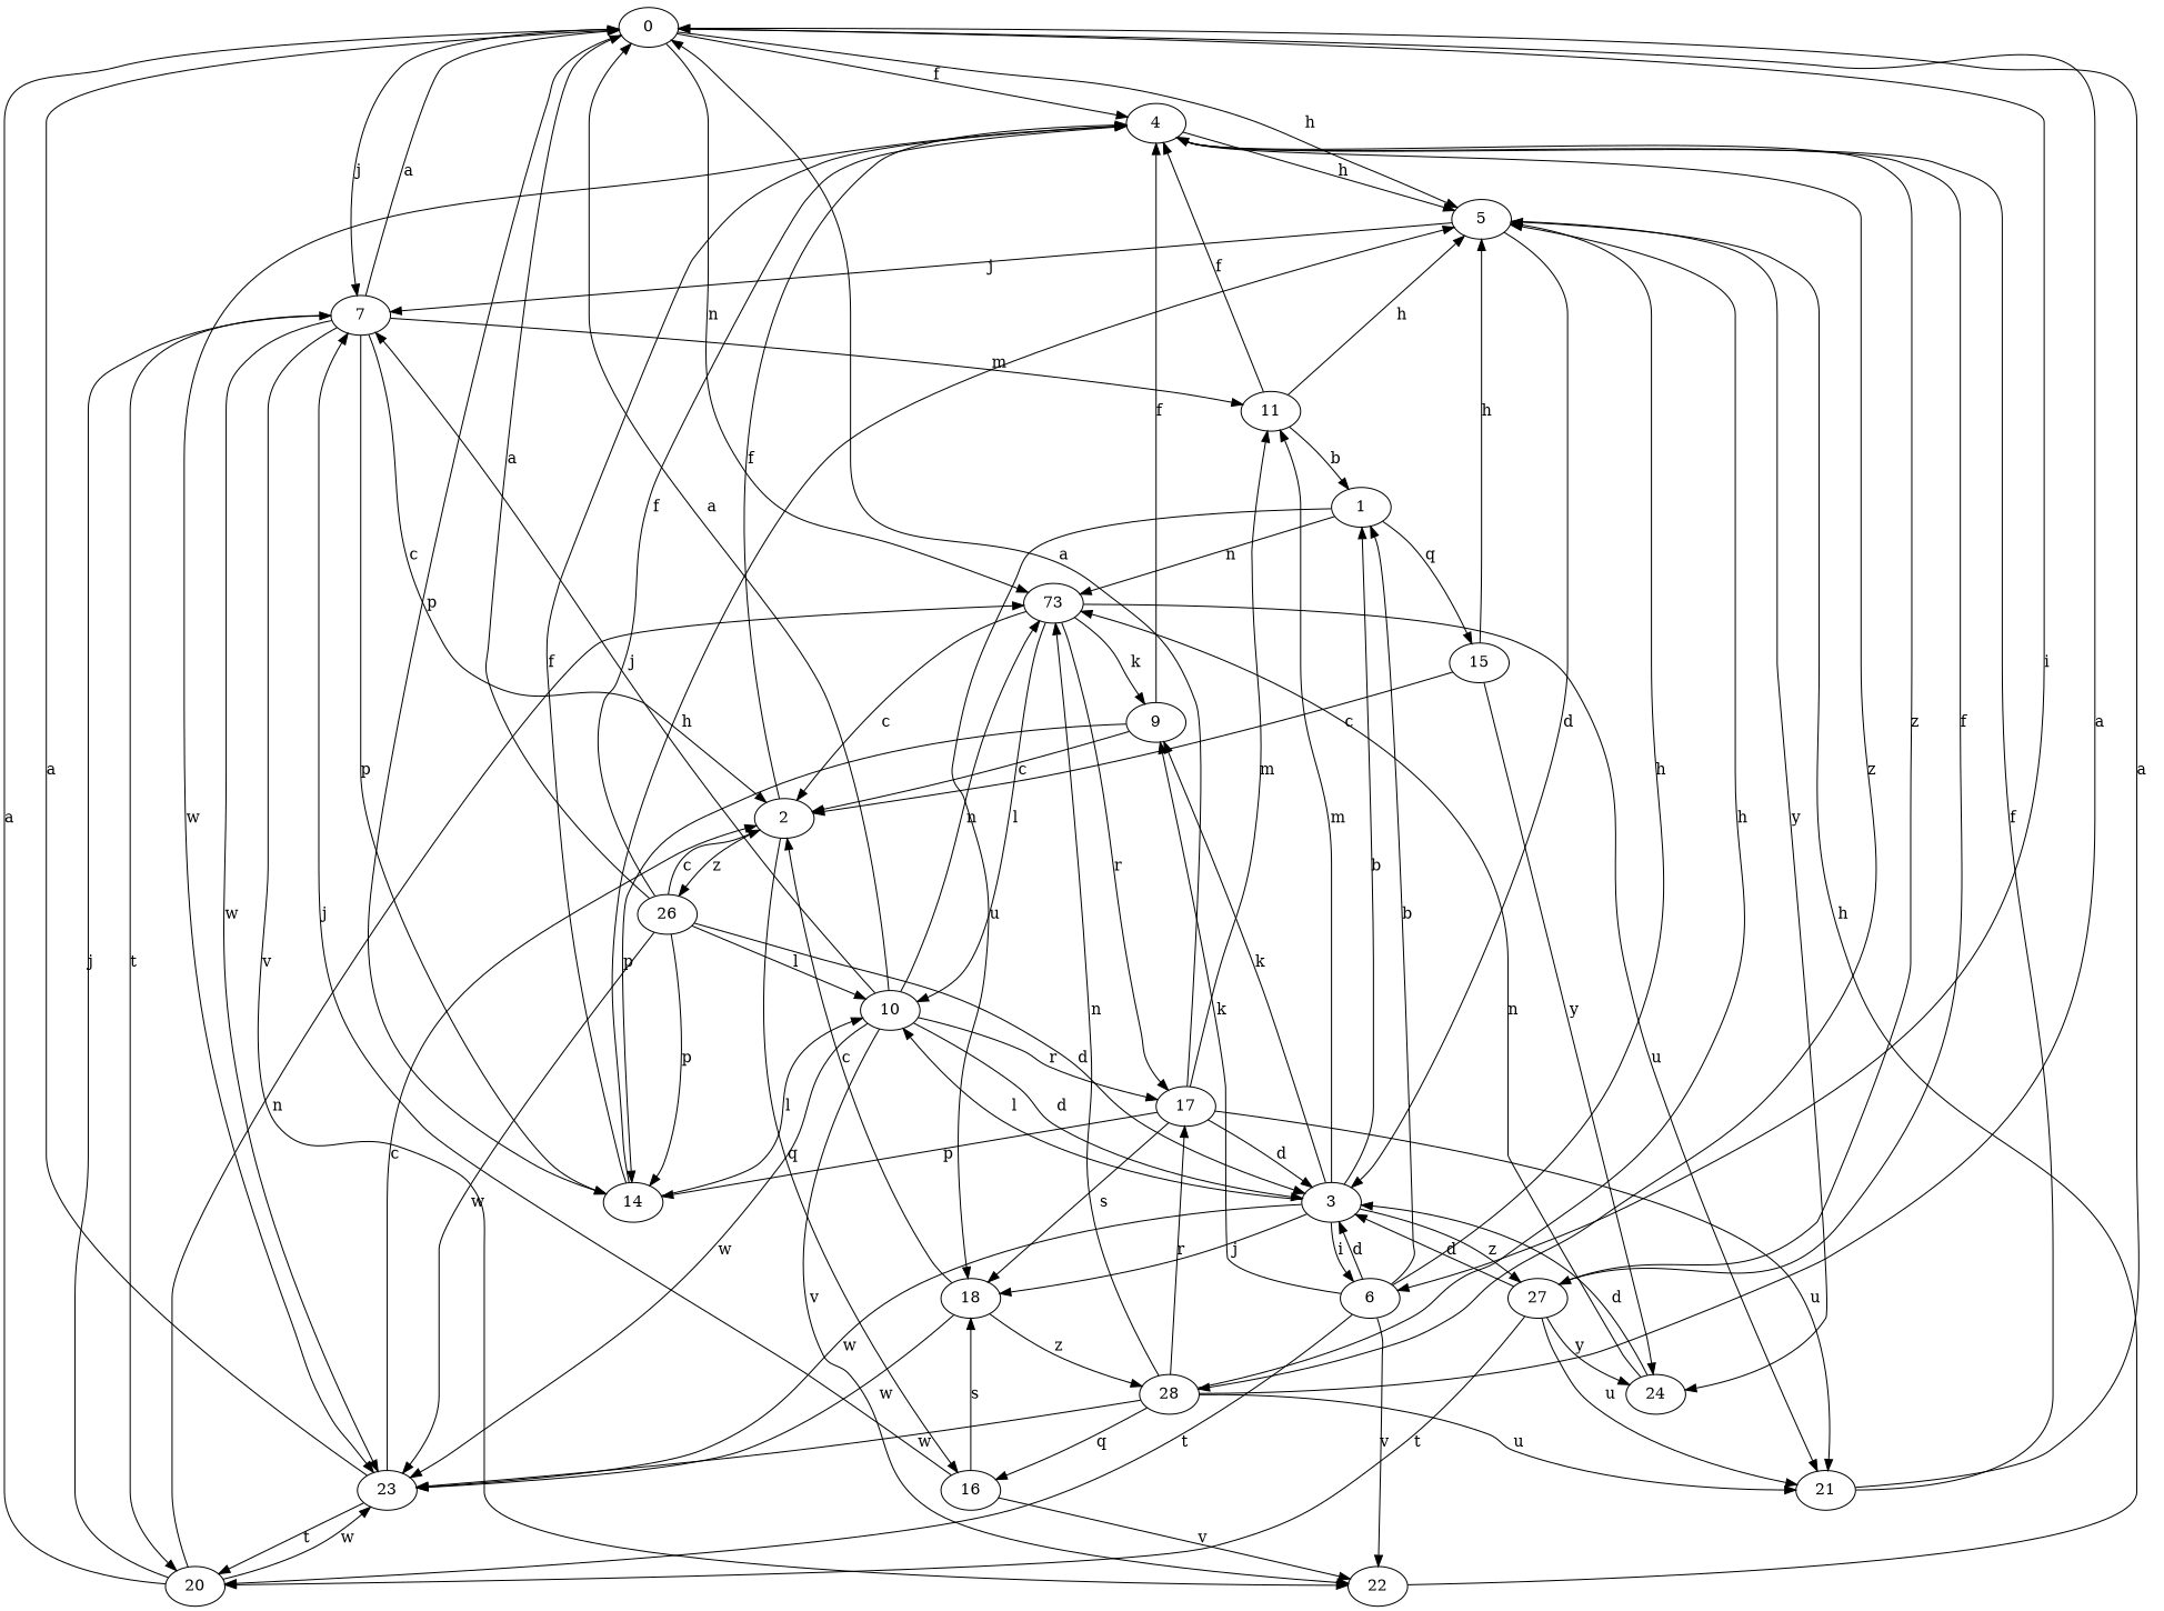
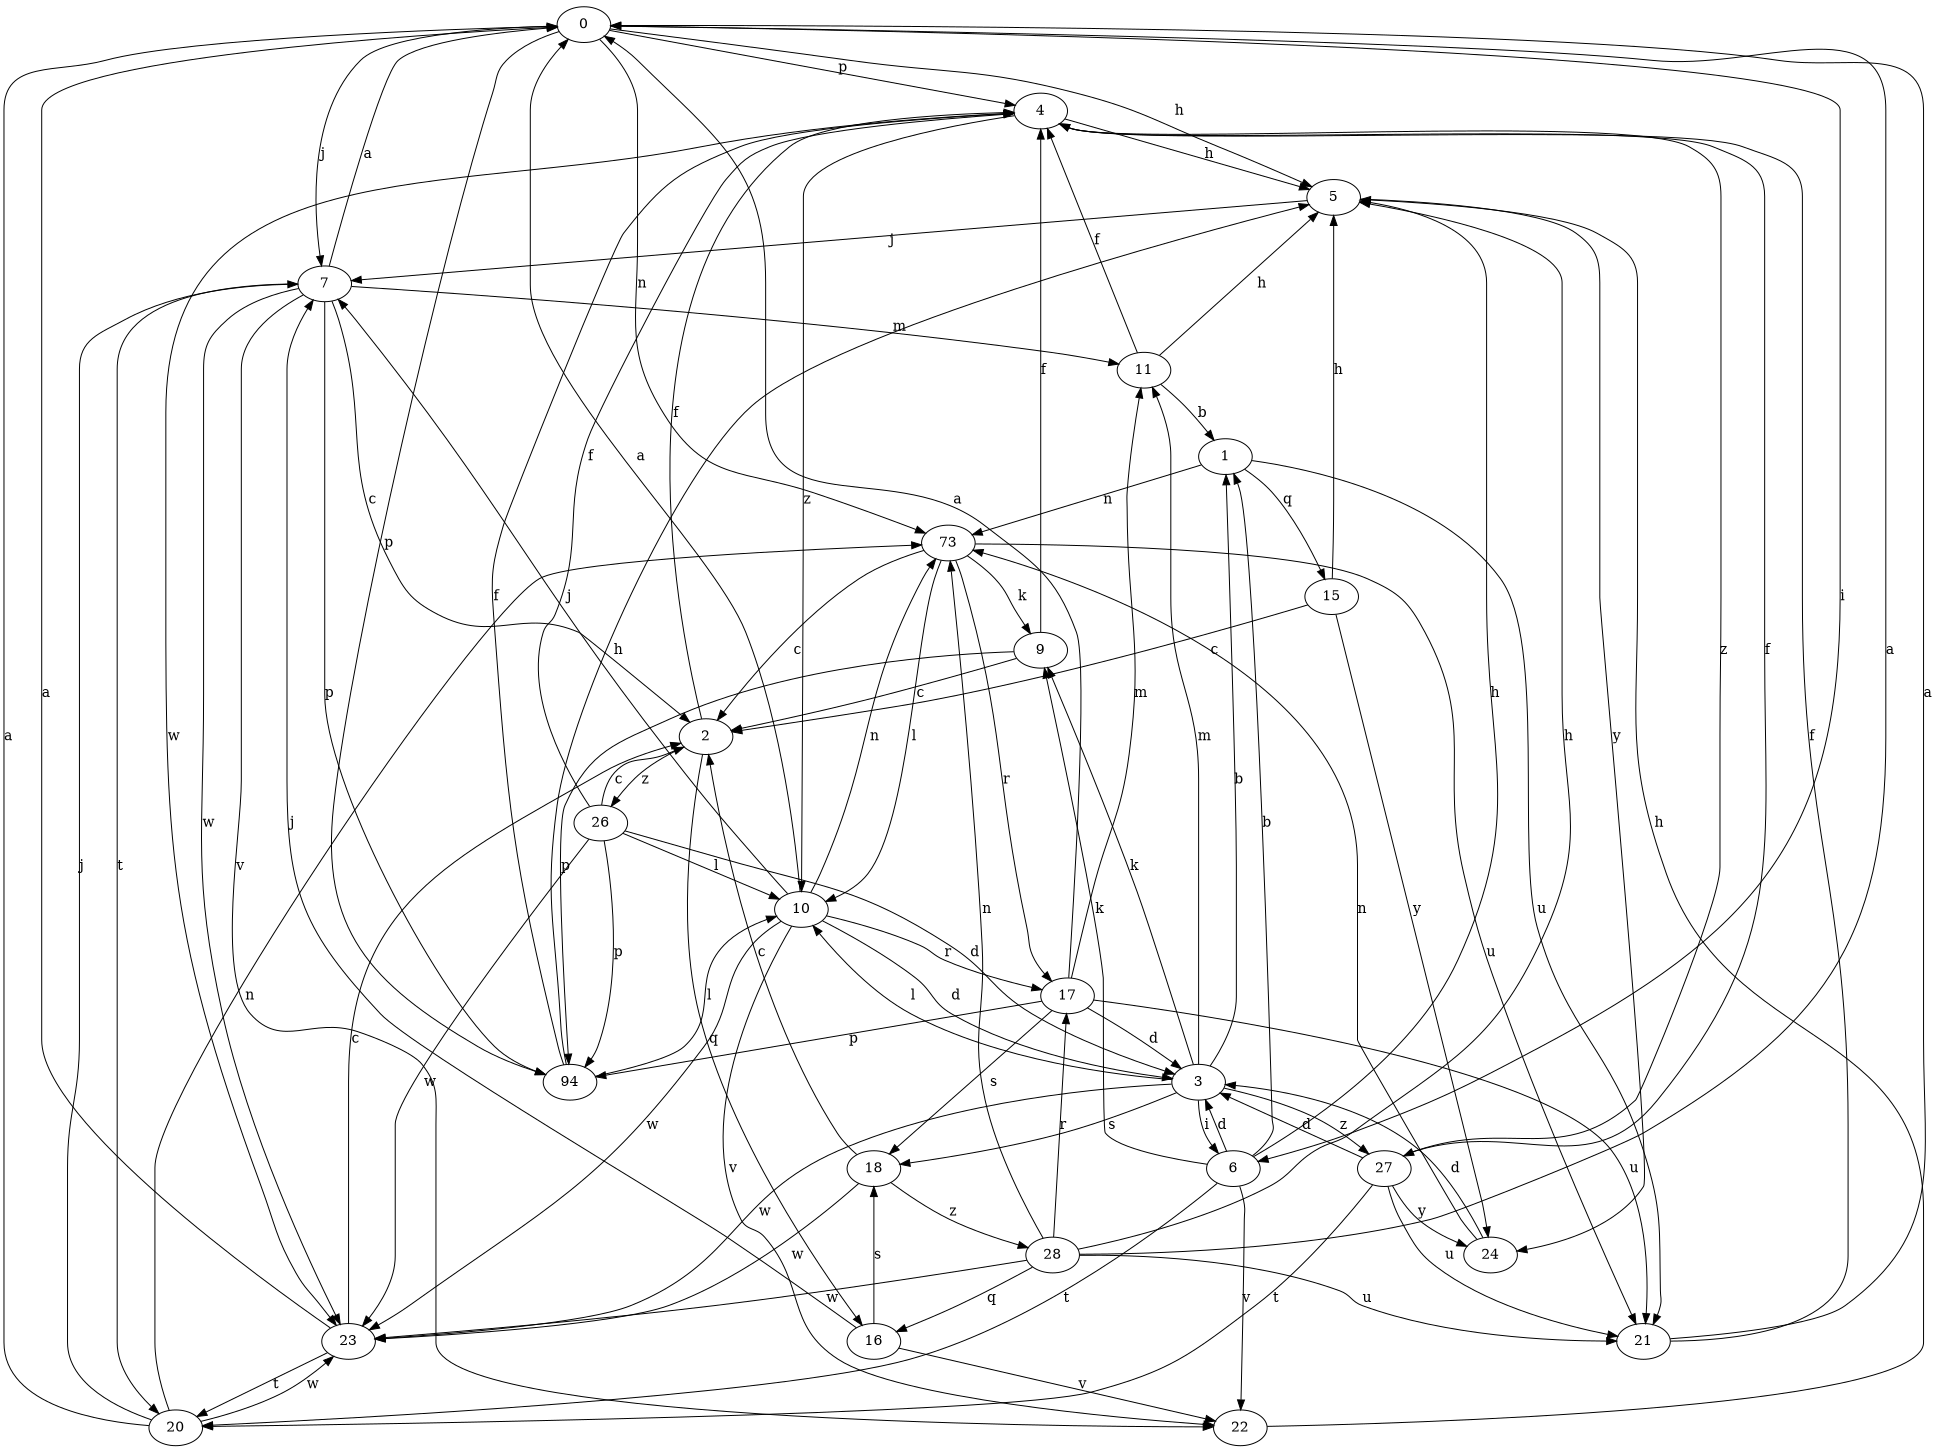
  strict digraph {
    fontname="DejaVu Serif"
    node [fontname="DejaVu Serif"]
    edge [fontname="DejaVu Serif"]
    0
    4
    5
    6
    7
    n6 [label=73]
-   14
+   14 [label=94]
    23
    27
    28
    3
    24
    1
    9
    20
    22
    2
    11
    21
    10
    17
    15
    16
    26
    18
-   0 -> 4 [label=f]
+   0 -> 4 [label=p]
    0 -> 5 [label=h]
    0 -> 6 [label=i]
    0 -> 7 [label=j]
    0 -> n6 [label=n]
    0 -> 14 [label=p]
    4 -> 5 [label=h]
    4 -> 23 [label=w]
    4 -> 27 [label=z]
-   4 -> 28 [label=z]
+   4 -> 10 [label=z]
    5 -> 7 [label=j]
-   5 -> 3 [label=d]
    5 -> 24 [label=y]
    6 -> 5 [label=h]
    6 -> 3 [label=d]
    6 -> 1 [label=b]
    6 -> 9 [label=k]
    6 -> 20 [label=t]
    6 -> 22 [label=v]
    7 -> 0 [label=a]
    7 -> 14 [label=p]
    7 -> 23 [label=w]
    7 -> 20 [label=t]
    7 -> 22 [label=v]
    7 -> 2 [label=c]
    7 -> 11 [label=m]
    n6 -> 9 [label=k]
    n6 -> 2 [label=c]
    n6 -> 21 [label=u]
    n6 -> 10 [label=l]
    n6 -> 17 [label=r]
    14 -> 4 [label=f]
    14 -> 5 [label=h]
    14 -> 10 [label=l]
    23 -> 0 [label=a]
    23 -> 20 [label=t]
    23 -> 2 [label=c]
    27 -> 4 [label=f]
    27 -> 3 [label=d]
    27 -> 24 [label=y]
    27 -> 20 [label=t]
    27 -> 21 [label=u]
    28 -> 0 [label=a]
    28 -> 5 [label=h]
    28 -> n6 [label=n]
    28 -> 23 [label=w]
    28 -> 21 [label=u]
    28 -> 17 [label=r]
    28 -> 16 [label=q]
    3 -> 6 [label=i]
    3 -> 23 [label=w]
    3 -> 27 [label=z]
    3 -> 1 [label=b]
    3 -> 9 [label=k]
    3 -> 11 [label=m]
    3 -> 10 [label=l]
-   3 -> 18 [label=j]
+   3 -> 18 [label=s]
    24 -> n6 [label=n]
    24 -> 3 [label=d]
    1 -> n6 [label=n]
-   1 -> 18 [label=u]
+   1 -> 21 [label=u]
    1 -> 15 [label=q]
    9 -> 4 [label=f]
    9 -> 14 [label=p]
    9 -> 2 [label=c]
    20 -> 0 [label=a]
    20 -> 7 [label=j]
    20 -> n6 [label=n]
    20 -> 23 [label=w]
    22 -> 5 [label=h]
    2 -> 4 [label=f]
    2 -> 16 [label=q]
    2 -> 26 [label=z]
    11 -> 4 [label=f]
    11 -> 5 [label=h]
    11 -> 1 [label=b]
    21 -> 0 [label=a]
    21 -> 4 [label=f]
    10 -> 0 [label=a]
    10 -> 7 [label=j]
    10 -> n6 [label=n]
    10 -> 23 [label=w]
    10 -> 3 [label=d]
    10 -> 22 [label=v]
    10 -> 17 [label=r]
    17 -> 0 [label=a]
    17 -> 14 [label=p]
    17 -> 3 [label=d]
    17 -> 11 [label=m]
    17 -> 21 [label=u]
    17 -> 18 [label=s]
    15 -> 5 [label=h]
    15 -> 24 [label=y]
    15 -> 2 [label=c]
    16 -> 7 [label=j]
    16 -> 22 [label=v]
    16 -> 18 [label=s]
-   26 -> 0 [label=a]
    26 -> 4 [label=f]
    26 -> 14 [label=p]
    26 -> 23 [label=w]
    26 -> 3 [label=d]
    26 -> 2 [label=c]
    26 -> 10 [label=l]
    18 -> 23 [label=w]
    18 -> 28 [label=z]
    18 -> 2 [label=c]
  }
